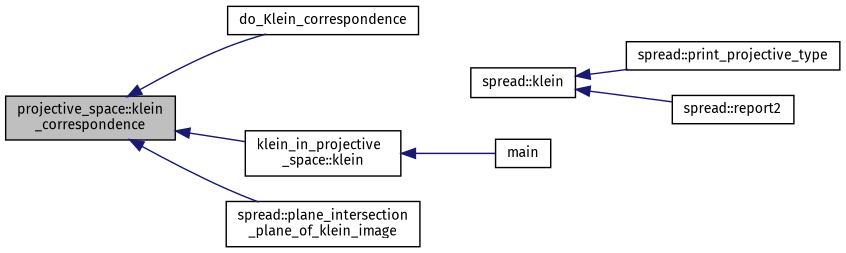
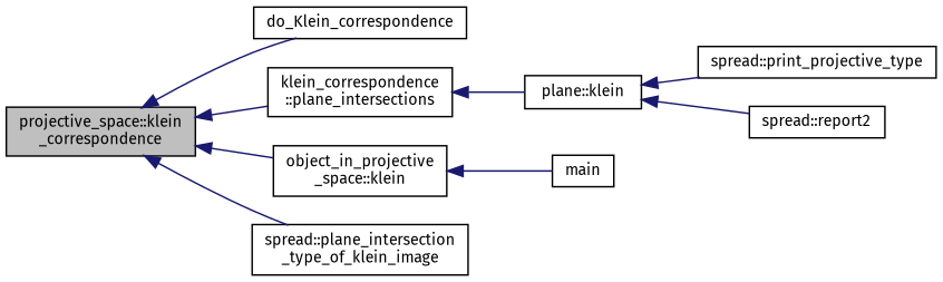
  digraph {
    fontname="Fira Sans"
    rankdir=LR
    node [color=black fillcolor=white fontname="Fira Sans" fontsize=10 shape=record style=filled]
    edge [color=midnightblue dir=back fontname="Fira Sans" fontsize=10 labelfontname=Helvetica labelfontsize=10 style=solid]
    n1 [fillcolor=grey75 fontcolor=black height=0.2 label="projective_space::klein\l_correspondence" width=0.4]
    n2 [height=0.2 label=do_Klein_correspondence width=0.4]
-   n4 [height=0.2 label="klein_in_projective\l_space::klein" width=0.4]
-   n5 [height=0.2 label="spread::plane_intersection\l_plane_of_klein_image" width=0.4]
-   n6 [height=0.2 label="spread::klein" width=0.4]
+   n3 [height=0.2 label="klein_correspondence\l::plane_intersections" width=0.4]
+   n4 [height=0.2 label="object_in_projective\l_space::klein" width=0.4]
+   n5 [height=0.2 label="spread::plane_intersection\l_type_of_klein_image" width=0.4]
+   n6 [height=0.2 label="plane::klein" width=0.4]
    n7 [height=0.2 label=main width=0.4]
    n8 [height=0.2 label="spread::print_projective_type" width=0.4]
    n9 [height=0.2 label="spread::report2" width=0.4]
    n1 -> n2
+   n1 -> n3
    n1 -> n4
    n1 -> n5
+   n3 -> n6
    n4 -> n7
    n6 -> n8
    n6 -> n9
  }
